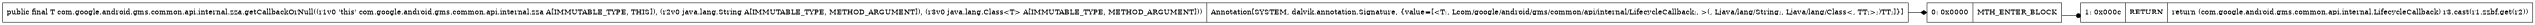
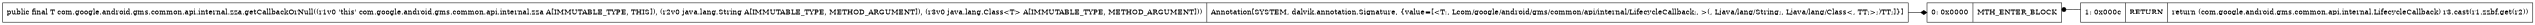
  digraph {
    rankdir=LR
    node [shape=record]
    n1 [label="{0\:\ 0x0000|MTH_ENTER_BLOCK\l}"]
    n2 [label="{1\:\ 0x000c|RETURN\l|return (com.google.android.gms.common.api.internal.LifecycleCallback) r3.cast(r1.zzbf.get(r2))\l}"]
    n3 [label="{public final T com.google.android.gms.common.api.internal.zza.getCallbackOrNull((r1v0 'this' com.google.android.gms.common.api.internal.zza A[IMMUTABLE_TYPE, THIS]), (r2v0 java.lang.String A[IMMUTABLE_TYPE, METHOD_ARGUMENT]), (r3v0 java.lang.Class\<T\> A[IMMUTABLE_TYPE, METHOD_ARGUMENT]))  | Annotation[SYSTEM, dalvik.annotation.Signature, \{value=[\<T:, Lcom\/google\/android\/gms\/common\/api\/internal\/LifecycleCallback;, \>(, Ljava\/lang\/String;, Ljava\/lang\/Class\<, TT;\>;)TT;]\}]\l}"]
-   n1 -> n2 [arrowhead=dot]
+   n2 -> n1 [arrowhead=dot]
    n3 -> n1 [arrowhead=diamond]
  }
